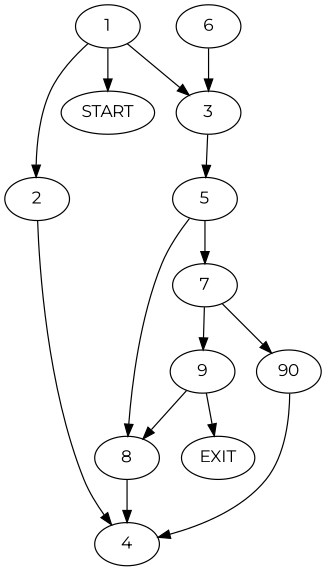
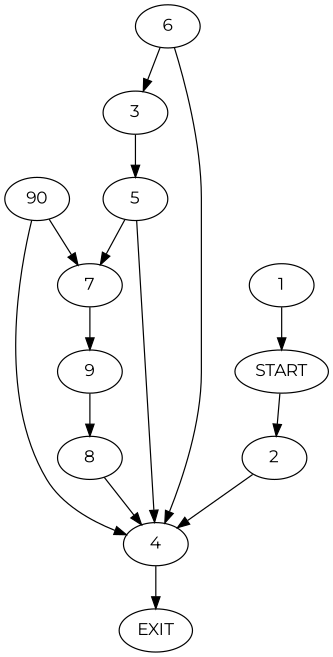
  digraph {
    fontname=Montserrat
    node [fontname=Montserrat]
    edge [fontname=Montserrat]
    n1 [label=START]
    1
    2
    3
    n5 [label=EXIT]
    4
    5
    7
    8
    6
    9
    n12 [label=90]
    1 -> n1
-   1 -> 2
-   1 -> 3
+   n1 -> 2
    2 -> 4
    3 -> 5
-   9 -> n5
+   4 -> n5
    5 -> 7
-   5 -> 8
+   5 -> 4
    7 -> 9
-   7 -> n12
+   n12 -> 7
    8 -> 4
    6 -> 3
+   6 -> 4
    9 -> 8
    n12 -> 4
  }
